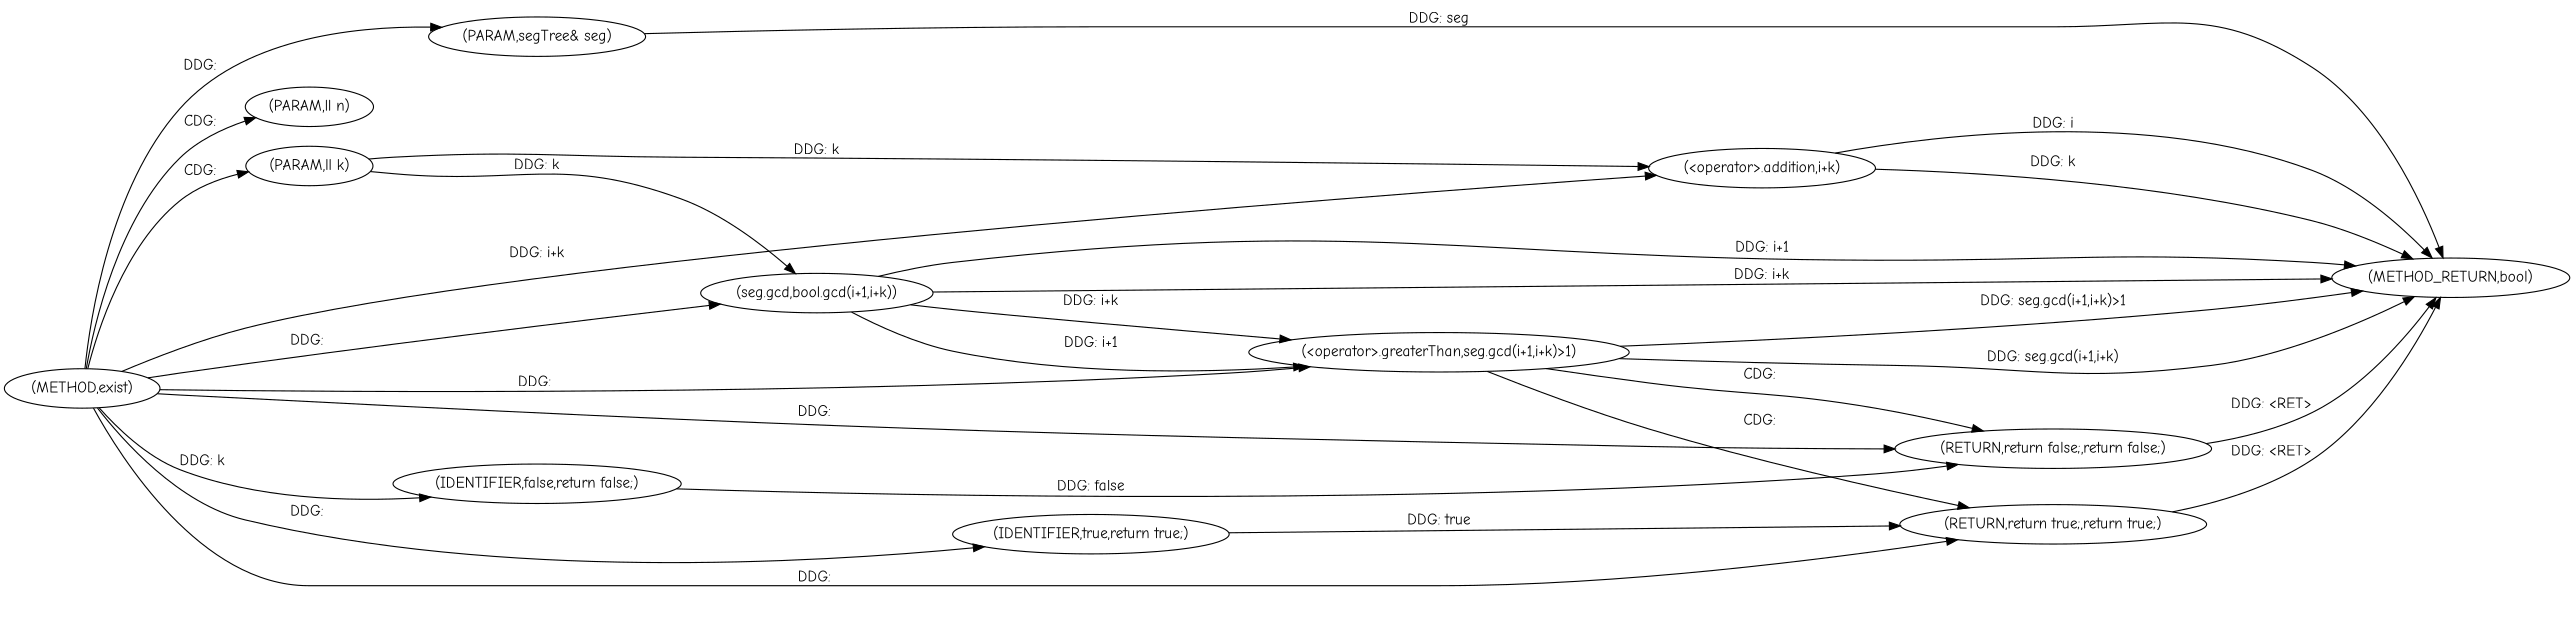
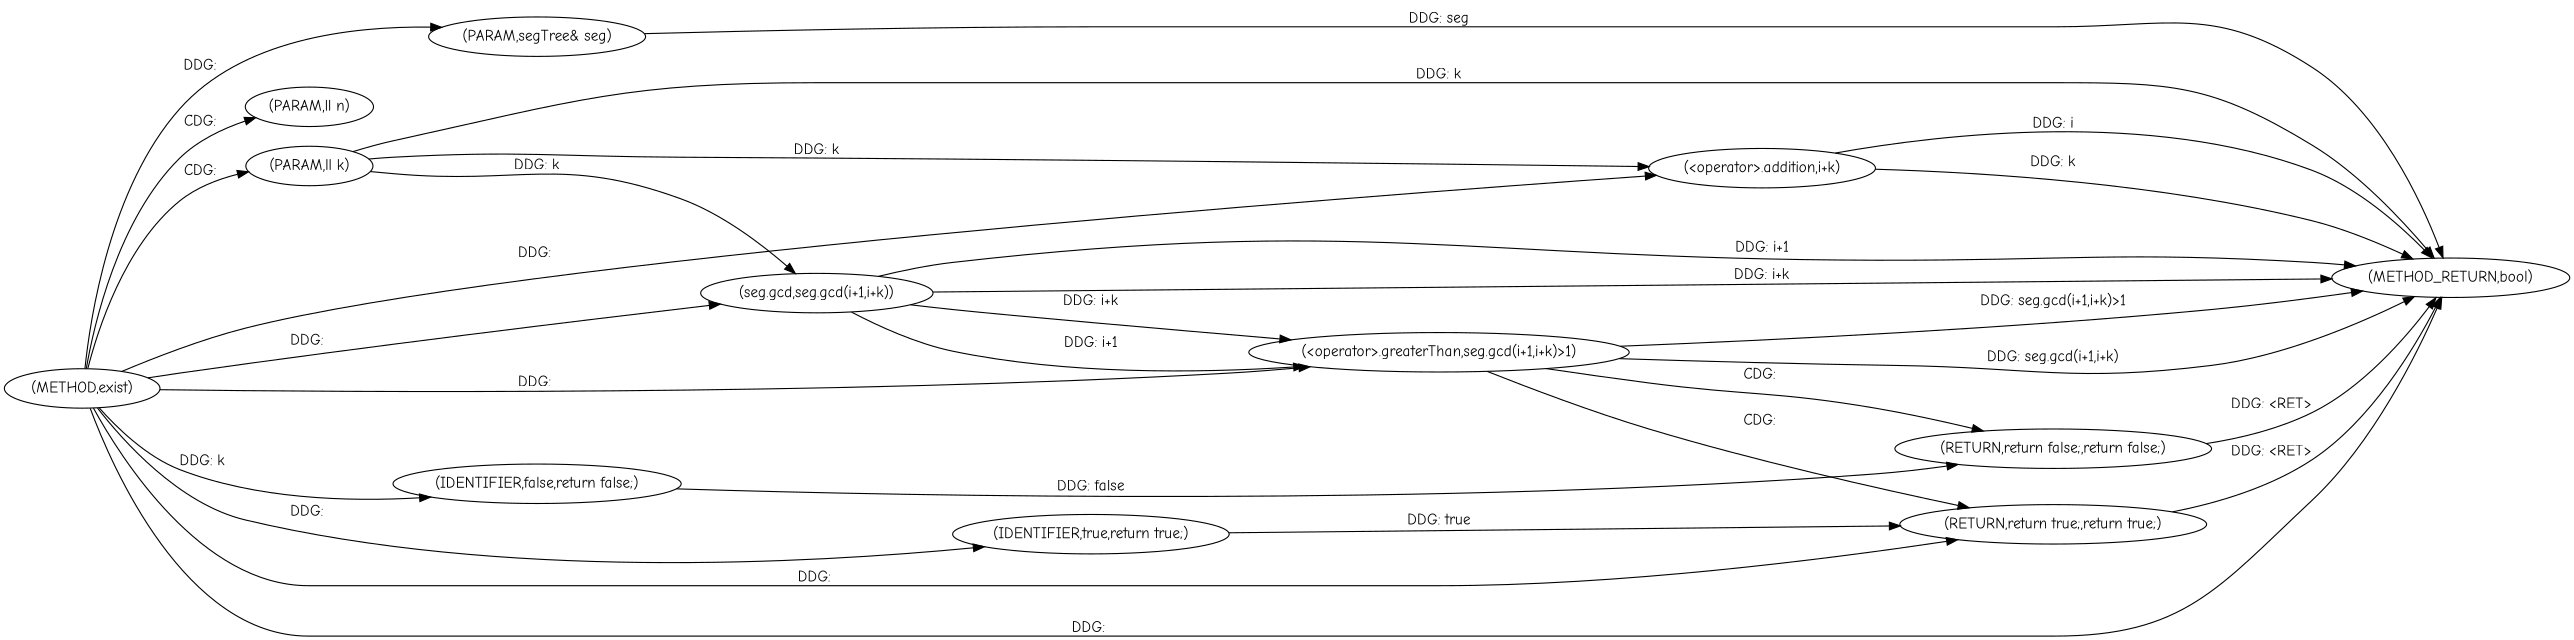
  digraph {
    fontname="Comic Neue"
    rankdir=LR
    node [fontname="Comic Neue"]
    edge [fontname="Comic Neue"]
    n1 [label="(METHOD,exist)"]
    n2 [label="(PARAM,ll k)"]
    n3 [label="(PARAM,ll n)"]
    n4 [label="(PARAM,segTree& seg)"]
    n5 [label="(RETURN,return false;,return false;)"]
    n6 [label="(<operator>.greaterThan,seg.gcd(i+1,i+k)>1)"]
    n7 [label="(RETURN,return true;,return true;)"]
    n8 [label="(IDENTIFIER,false,return false;)"]
    n9 [label="(IDENTIFIER,true,return true;)"]
-   n10 [label="(seg.gcd,bool.gcd(i+1,i+k))"]
+   n10 [label="(seg.gcd,seg.gcd(i+1,i+k))"]
    n11 [label="(<operator>.addition,i+k)"]
    n12 [label="(METHOD_RETURN,bool)"]
    n1 -> n2 [label="CDG: "]
    n1 -> n3 [label="CDG: "]
    n1 -> n4 [label="DDG: "]
-   n1 -> n5 [label="DDG: "]
+   n1 -> n12 [label="DDG: "]
    n1 -> n6 [label="DDG: "]
    n1 -> n7 [label="DDG: "]
    n1 -> n8 [label="DDG: k"]
    n1 -> n9 [label="DDG: "]
    n1 -> n10 [label="DDG: "]
-   n1 -> n11 [label="DDG: i+k"]
+   n1 -> n11 [label="DDG: "]
    n2 -> n10 [label="DDG: k"]
    n2 -> n11 [label="DDG: k"]
+   n2 -> n12 [label="DDG: k"]
    n4 -> n12 [label="DDG: seg"]
    n5 -> n12 [label="DDG: <RET>"]
    n6 -> n5 [label="CDG: "]
    n6 -> n7 [label="CDG: "]
    n6 -> n12 [label="DDG: seg.gcd(i+1,i+k)"]
    n6 -> n12 [label="DDG: seg.gcd(i+1,i+k)>1"]
    n7 -> n12 [label="DDG: <RET>"]
    n8 -> n5 [label="DDG: false"]
    n9 -> n7 [label="DDG: true"]
    n10 -> n6 [label="DDG: i+1"]
    n10 -> n6 [label="DDG: i+k"]
    n10 -> n12 [label="DDG: i+1"]
    n10 -> n12 [label="DDG: i+k"]
    n11 -> n12 [label="DDG: i"]
    n11 -> n12 [label="DDG: k"]
  }
